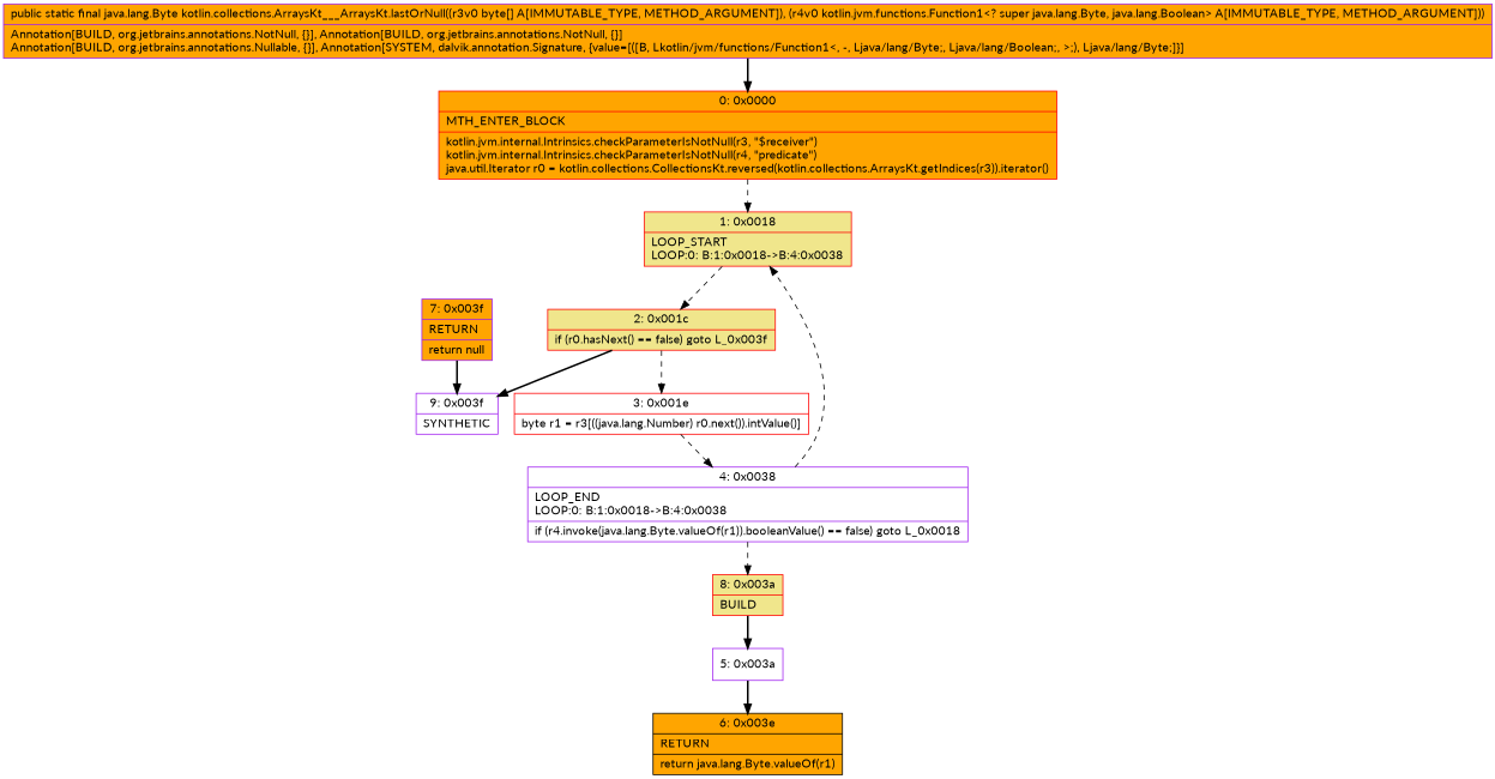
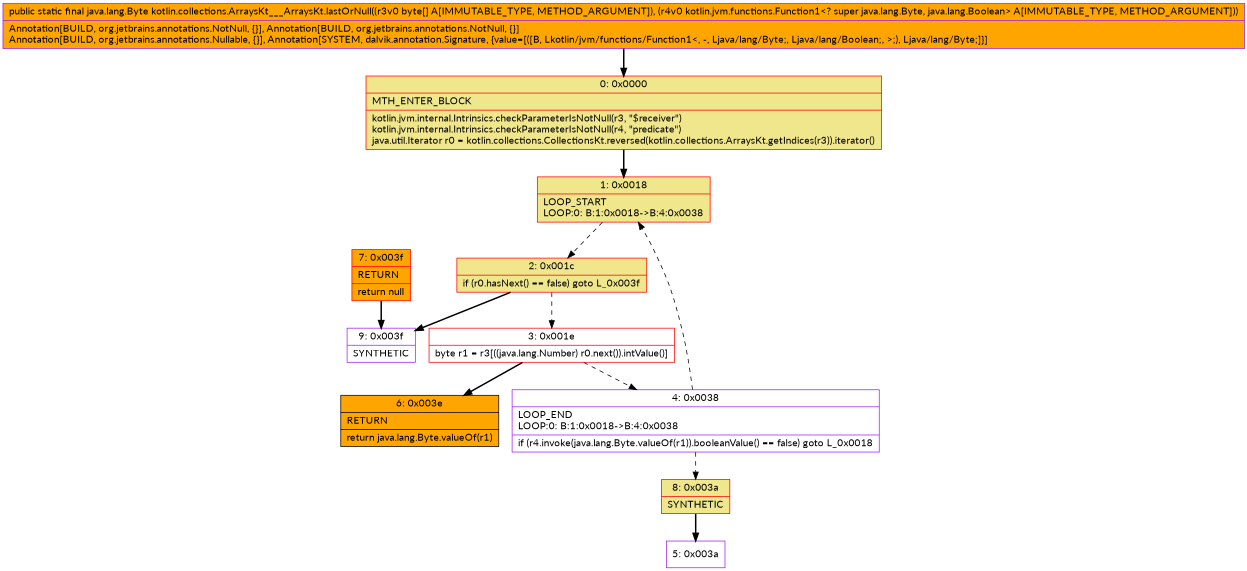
  digraph {
    fontname=Lato
    node [color=red fillcolor=khaki fontname=Lato shape=record style=filled]
    edge [fontname=Lato style=dashed]
-   n1 [fillcolor=orange label="{0\:\ 0x0000|MTH_ENTER_BLOCK\l|kotlin.jvm.internal.Intrinsics.checkParameterIsNotNull(r3, \"$receiver\")\lkotlin.jvm.internal.Intrinsics.checkParameterIsNotNull(r4, \"predicate\")\ljava.util.Iterator r0 = kotlin.collections.CollectionsKt.reversed(kotlin.collections.ArraysKt.getIndices(r3)).iterator()\l}"]
+   n1 [label="{0\:\ 0x0000|MTH_ENTER_BLOCK\l|kotlin.jvm.internal.Intrinsics.checkParameterIsNotNull(r3, \"$receiver\")\lkotlin.jvm.internal.Intrinsics.checkParameterIsNotNull(r4, \"predicate\")\ljava.util.Iterator r0 = kotlin.collections.CollectionsKt.reversed(kotlin.collections.ArraysKt.getIndices(r3)).iterator()\l}"]
    n2 [label="{1\:\ 0x0018|LOOP_START\lLOOP:0: B:1:0x0018\-\>B:4:0x0038\l}"]
    n3 [label="{2\:\ 0x001c|if (r0.hasNext() == false) goto L_0x003f\l}"]
    n4 [fillcolor=white label="{3\:\ 0x001e|byte r1 = r3[((java.lang.Number) r0.next()).intValue()]\l}"]
    n5 [color=purple fillcolor=white label="{9\:\ 0x003f|SYNTHETIC\l}"]
    n6 [color=purple fillcolor=white label="{4\:\ 0x0038|LOOP_END\lLOOP:0: B:1:0x0018\-\>B:4:0x0038\l|if (r4.invoke(java.lang.Byte.valueOf(r1)).booleanValue() == false) goto L_0x0018\l}"]
-   n7 [label="{8\:\ 0x003a|BUILD\l}"]
+   n7 [label="{8\:\ 0x003a|SYNTHETIC\l}"]
    n8 [color=purple fillcolor=white label="{5\:\ 0x003a}"]
    n9 [color=black fillcolor=orange label="{6\:\ 0x003e|RETURN\l|return java.lang.Byte.valueOf(r1)\l}"]
-   n10 [color=purple fillcolor=orange label="{7\:\ 0x003f|RETURN\l|return null\l}"]
+   n10 [fillcolor=orange label="{7\:\ 0x003f|RETURN\l|return null\l}"]
    n11 [color=purple fillcolor=orange label="{public static final java.lang.Byte kotlin.collections.ArraysKt___ArraysKt.lastOrNull((r3v0 byte[] A[IMMUTABLE_TYPE, METHOD_ARGUMENT]), (r4v0 kotlin.jvm.functions.Function1\<? super java.lang.Byte, java.lang.Boolean\> A[IMMUTABLE_TYPE, METHOD_ARGUMENT]))  | Annotation[BUILD, org.jetbrains.annotations.NotNull, \{\}], Annotation[BUILD, org.jetbrains.annotations.NotNull, \{\}]\lAnnotation[BUILD, org.jetbrains.annotations.Nullable, \{\}], Annotation[SYSTEM, dalvik.annotation.Signature, \{value=[([B, Lkotlin\/jvm\/functions\/Function1\<, \-, Ljava\/lang\/Byte;, Ljava\/lang\/Boolean;, \>;), Ljava\/lang\/Byte;]\}]\l}"]
-   n1 -> n2
+   n1 -> n2 [style=bold]
    n2 -> n3
    n3 -> n4
    n3 -> n5 [style=bold]
    n4 -> n6
    n6 -> n2
    n6 -> n7
    n7 -> n8 [style=bold]
-   n8 -> n9 [style=bold]
+   n4 -> n9 [style=bold]
    n10 -> n5 [style=bold]
    n11 -> n1 [style=bold]
  }
